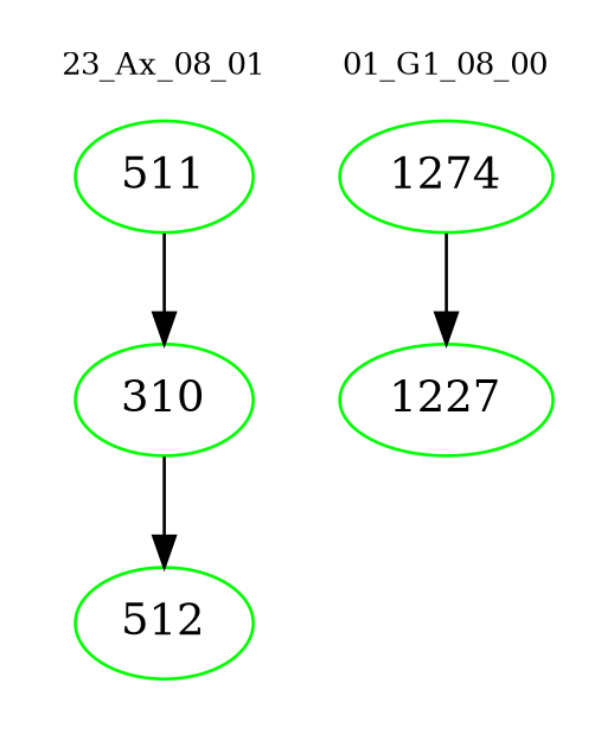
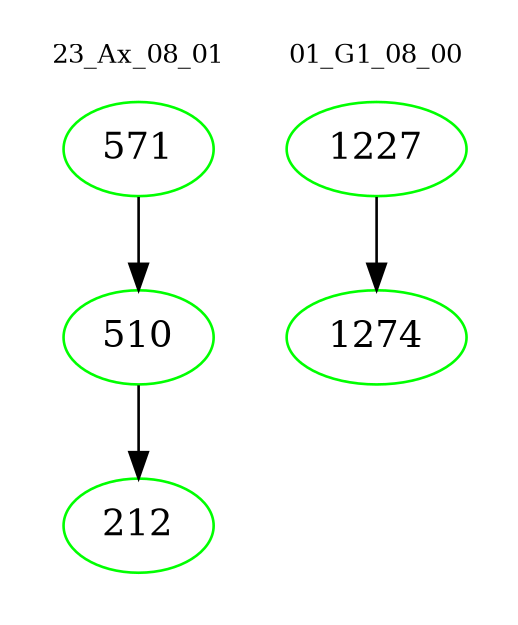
  digraph {
    node [color=green]
    edge [color=black]
-   n1 [label=511]
-   n2 [label=310]
-   n3 [label=512]
+   n1 [label=571]
+   n2 [label=510]
+   n3 [label=212]
    n4 [label=1227]
    n5 [label=1274]
    subgraph cluster_1 {
      color=white
      fontsize=10
      label="23_Ax_08_01"
      n1
      n2
      n3
    }
    subgraph cluster_2 {
      color=white
      fontsize=10
      label="01_G1_08_00"
      n4
      n5
    }
    n1 -> n2
    n2 -> n3
-   n5 -> n4
+   n4 -> n5
  }
